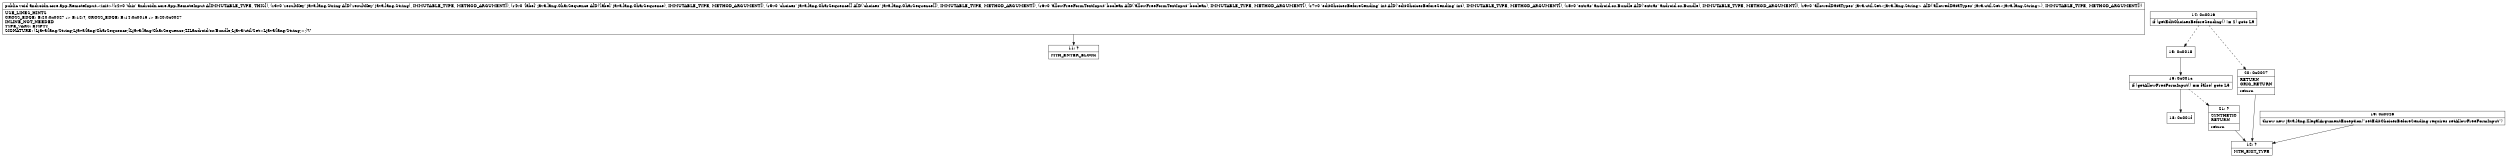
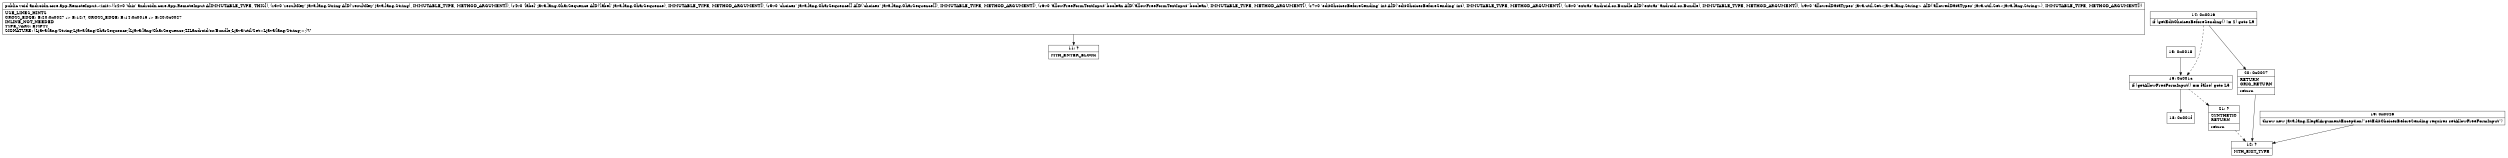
  digraph {
    node [shape=record]
    n1 [label="{11\:\ ?|MTH_ENTER_BLOCK\l}"]
    n2 [label="{14\:\ 0x0016|if (getEditChoicesBeforeSending() != 2) goto L9\l}"]
    n3 [label="{15\:\ 0x0018}"]
    n4 [label="{20\:\ 0x0027|RETURN\lORIG_RETURN\l|return\l}"]
    n5 [label="{16\:\ 0x001c|if (getAllowFreeFormInput() == false) goto L5\l}"]
    n6 [label="{12\:\ ?|MTH_EXIT_TYPE\l}"]
    n7 [label="{18\:\ 0x001f}"]
    n8 [label="{21\:\ ?|SYNTHETIC\lRETURN\l|return\l}"]
    n9 [label="{19\:\ 0x0026|throw new java.lang.IllegalArgumentException(\"setEditChoicesBeforeSending requires setAllowFreeFormInput\")\l}"]
    n10 [label="{public void androidx.core.app.RemoteInput.\<init\>((r2v0 'this' androidx.core.app.RemoteInput A[IMMUTABLE_TYPE, THIS]), (r3v0 'resultKey' java.lang.String A[D('resultKey' java.lang.String), IMMUTABLE_TYPE, METHOD_ARGUMENT]), (r4v0 'label' java.lang.CharSequence A[D('label' java.lang.CharSequence), IMMUTABLE_TYPE, METHOD_ARGUMENT]), (r5v0 'choices' java.lang.CharSequence[] A[D('choices' java.lang.CharSequence[]), IMMUTABLE_TYPE, METHOD_ARGUMENT]), (r6v0 'allowFreeFormTextInput' boolean A[D('allowFreeFormTextInput' boolean), IMMUTABLE_TYPE, METHOD_ARGUMENT]), (r7v0 'editChoicesBeforeSending' int A[D('editChoicesBeforeSending' int), IMMUTABLE_TYPE, METHOD_ARGUMENT]), (r8v0 'extras' android.os.Bundle A[D('extras' android.os.Bundle), IMMUTABLE_TYPE, METHOD_ARGUMENT]), (r9v0 'allowedDataTypes' java.util.Set\<java.lang.String\> A[D('allowedDataTypes' java.util.Set\<java.lang.String\>), IMMUTABLE_TYPE, METHOD_ARGUMENT]))  | USE_LINES_HINTS\lCROSS_EDGE: B:20:0x0027 \-\> B:12:?, CROSS_EDGE: B:14:0x0016 \-\> B:20:0x0027\lINLINE_NOT_NEEDED\lTYPE_VARS: EMPTY\lSIGNATURE: (Ljava\/lang\/String;Ljava\/lang\/CharSequence;[Ljava\/lang\/CharSequence;ZILandroid\/os\/Bundle;Ljava\/util\/Set\<Ljava\/lang\/String;\>;)V\l}"]
-   n2 -> n3 [style=dashed]
-   n2 -> n4 [style=dashed]
+   n2 -> n5 [style=dashed]
+   n2 -> n4
    n3 -> n5
    n4 -> n6
    n5 -> n7
    n5 -> n8 [style=dashed]
-   n8 -> n6
+   n8 -> n6 [style=dashed]
    n9 -> n6
    n10 -> n1
  }
